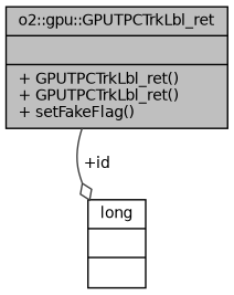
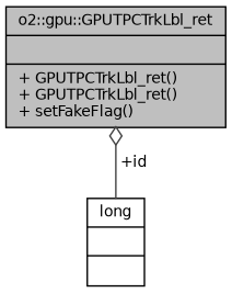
  digraph {
    node [color=black fontname=Helvetica fontsize=10 shape=record]
    n1 [fillcolor=grey75 fontcolor=black height=0.2 label="{o2::gpu::GPUTPCTrkLbl_ret\n||+ GPUTPCTrkLbl_ret()\l+ GPUTPCTrkLbl_ret()\l+ setFakeFlag()\l}" style=filled width=0.4]
    n2 [height=0.2 label="{long\n||}" width=0.4]
-   n1 -> n2 [arrowhead=odiamond color=grey25 fontname=Helvetica fontsize=10 label=" +id" labelfontname=Helvetica labelfontsize=10 style=solid]
+   n2 -> n1 [arrowhead=odiamond color=grey25 fontname=Helvetica fontsize=10 label=" +id" labelfontname=Helvetica labelfontsize=10 style=solid]
  }
